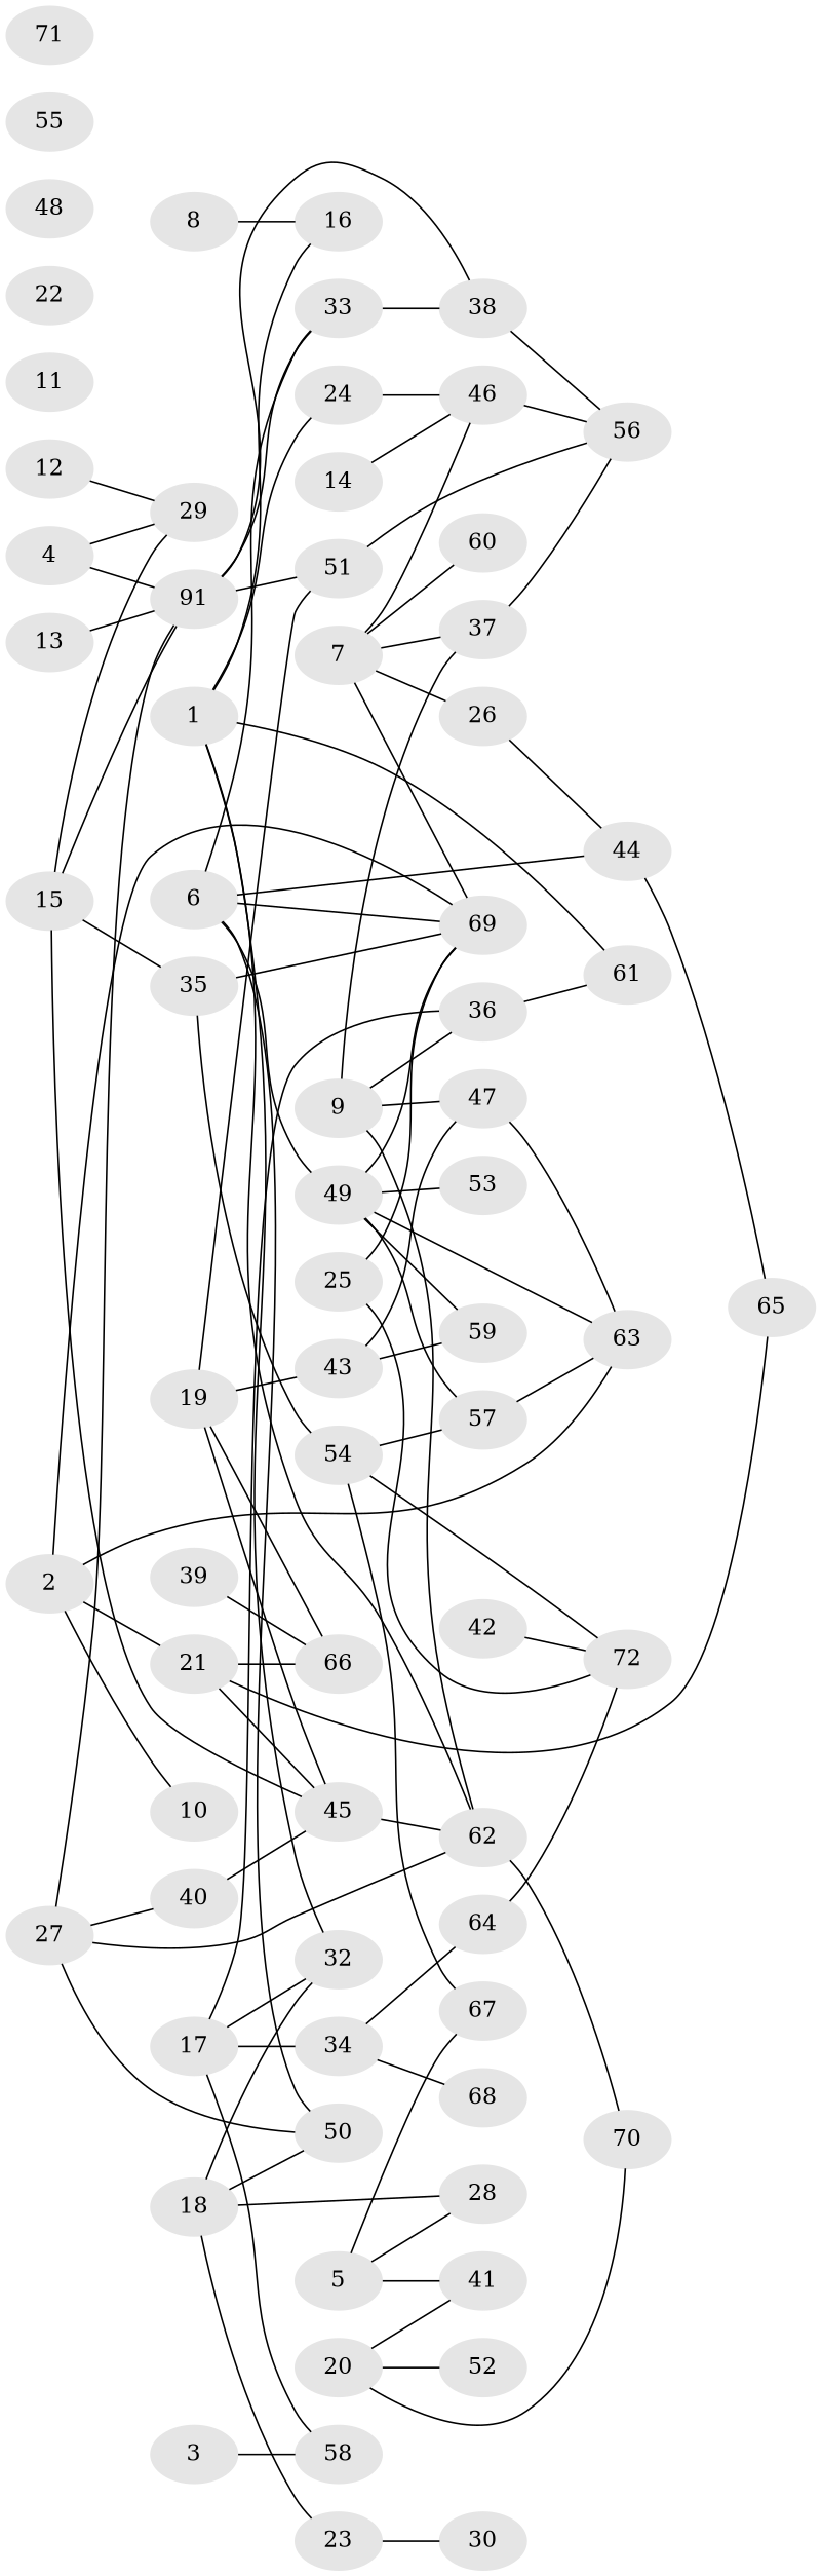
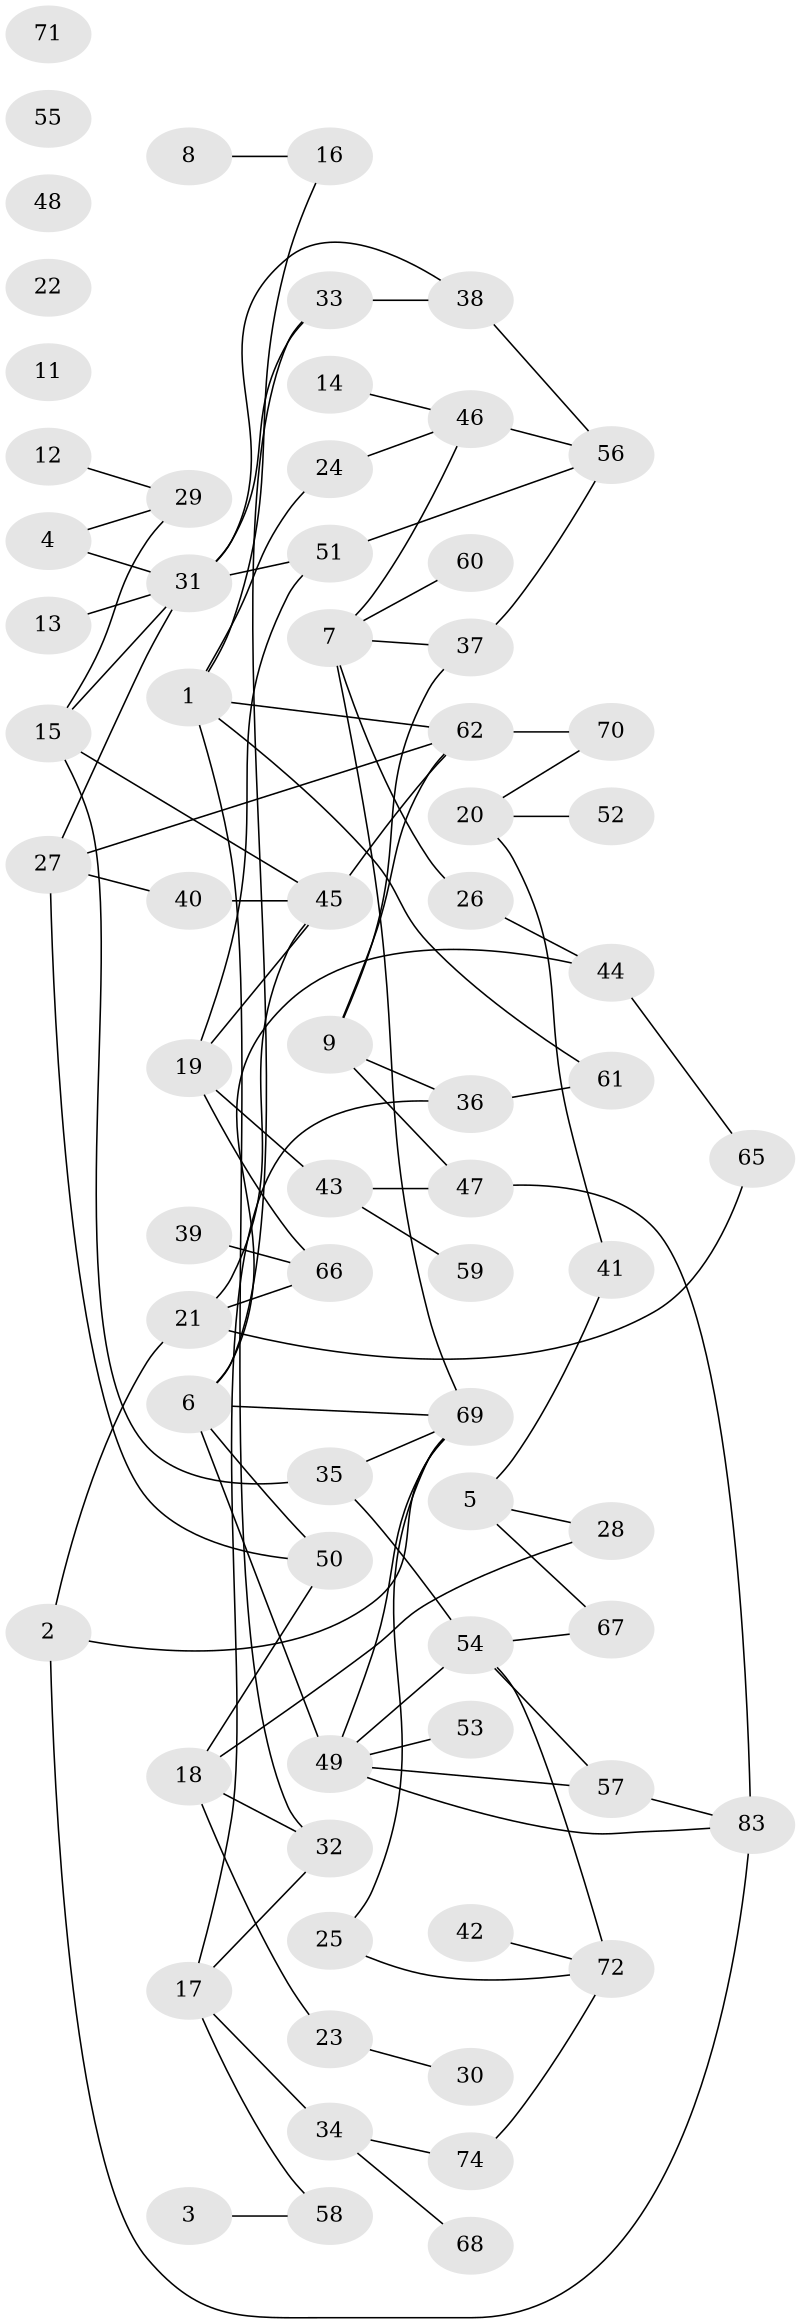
  graph {
    fontname="DejaVu Serif"
    rankdir=LR
    node [color=gray90 fontname="DejaVu Serif" style=filled]
    edge [fontname="DejaVu Serif"]
    1
    16
    24
    32
    61
    62
    46
    70
    2
-   10
    21
-   63
+   63 [label=83]
    69
    45
    66
    65
    3
    58
    4
    29
-   31 [label=91]
+   31
    33
    51
    38
    5
    28
    41
    67
    6
    44
    49
    50
    59
    53
    57
    7
    26
    37
    60
    56
    8
    9
    36
    47
    11
    12
    13
    14
    15
    35
    54
    17
    34
-   64
+   64 [label=74]
    68
    18
    23
    30
    19
    43
    20
    52
    22
    25
    72
    27
    40
    39
    42
    48
    55
    71
    1 -- 16
    1 -- 24
    1 -- 32
    1 -- 61
    1 -- 62
    24 -- 46
    62 -- 70
    46 -- 56
-   2 -- 10
    2 -- 21
    2 -- 63
    2 -- 69
    21 -- 45
    21 -- 66
    21 -- 65
    45 -- 62
    3 -- 58
    4 -- 29
    4 -- 31
    31 -- 33
    31 -- 51
    31 -- 38
    33 -- 38
    51 -- 56
    38 -- 56
    5 -- 28
    5 -- 41
    5 -- 67
    6 -- 69
    6 -- 33
    6 -- 44
    6 -- 49
    6 -- 50
    44 -- 65
    49 -- 63
    49 -- 69
-   49 -- 59
+   49 -- 54
    49 -- 53
    49 -- 57
    57 -- 63
    7 -- 46
    7 -- 69
    7 -- 26
    7 -- 37
    7 -- 60
    26 -- 44
    37 -- 56
    8 -- 16
    9 -- 62
    9 -- 37
    9 -- 36
    9 -- 47
    36 -- 61
    47 -- 63
    12 -- 29
    13 -- 31
    14 -- 46
    15 -- 45
    15 -- 29
    15 -- 31
    15 -- 35
    35 -- 69
    35 -- 54
    54 -- 67
    54 -- 57
    54 -- 72
    17 -- 32
    17 -- 58
    17 -- 36
    17 -- 34
    34 -- 64
    34 -- 68
    64 -- 72
    18 -- 32
    18 -- 28
    18 -- 50
    18 -- 23
    23 -- 30
    19 -- 45
    19 -- 66
    19 -- 51
    19 -- 43
    43 -- 59
    43 -- 47
    20 -- 70
    20 -- 41
    20 -- 52
    25 -- 69
    25 -- 72
    27 -- 62
    27 -- 31
    27 -- 50
    27 -- 40
    40 -- 45
    39 -- 66
    42 -- 72
  }
